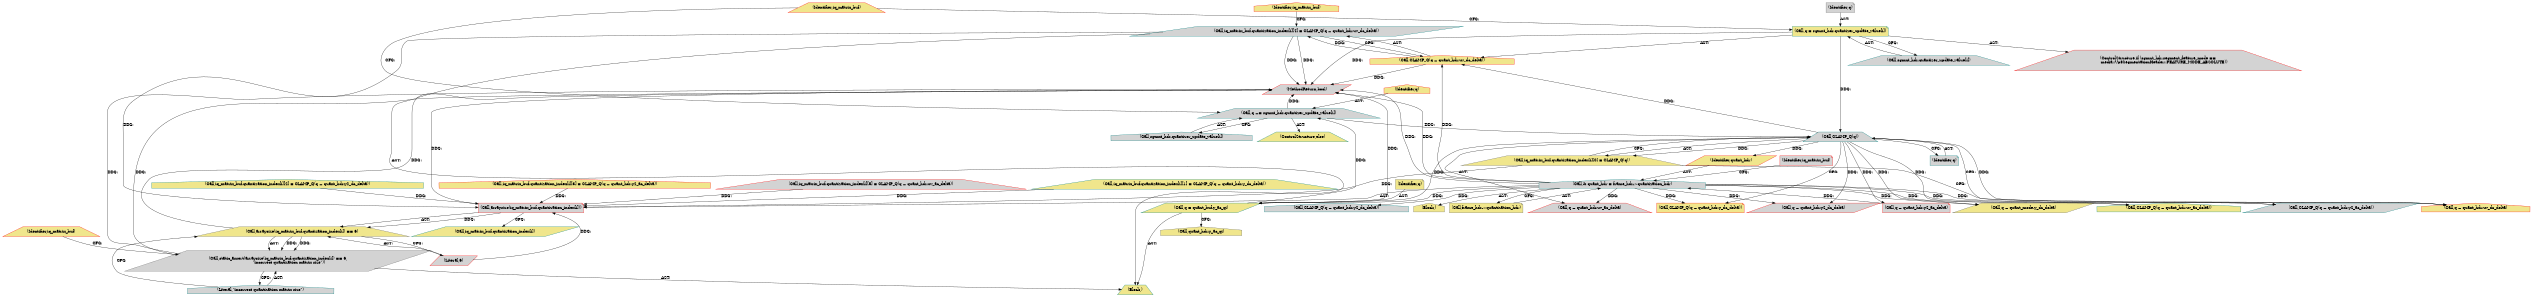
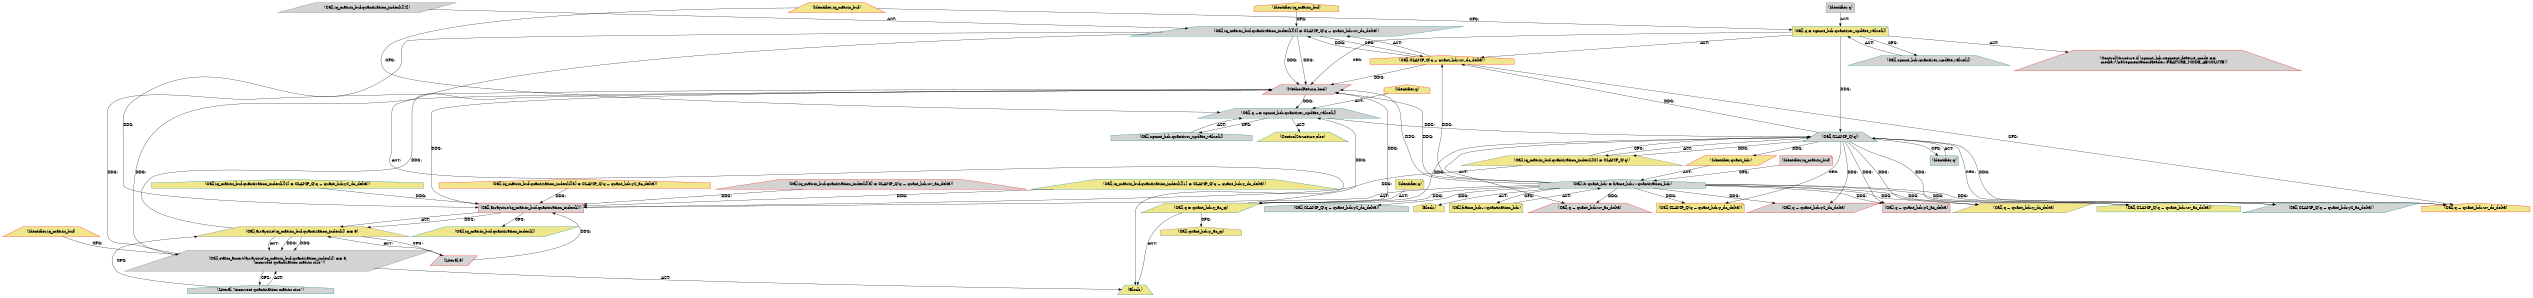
  digraph {
    node [color=teal fillcolor=khaki shape=house style=filled]
    n1 [fillcolor=lightgrey label="(Call,iq_matrix_buf.quantization_index[i][4] = CLAMP_Q(q + quant_hdr.uv_dc_delta))" shape=parallelogram]
    n2 [color=red label="(Call,CLAMP_Q(q + quant_hdr.uv_dc_delta))"]
    n3 [color=red fillcolor=lightgrey label="(Call,arraysize(iq_matrix_buf.quantization_index[i]))" shape=note]
    n4 [label="(Block,)" shape=trapezium]
    n5 [color=red fillcolor=lightgrey label="(MethodReturn,bool)" shape=parallelogram]
    n6 [color=red label="(Call,q + quant_hdr.uv_dc_delta)"]
    n7 [color=gray40 label="(Call,arraysize(iq_matrix_buf.quantization_index[i]) == 6)" shape=trapezium]
    n8 [label="(Call,iq_matrix_buf.quantization_index[i])" shape=parallelogram]
    n9 [fillcolor=lightgrey label="(Call,CLAMP_Q(q))" shape=trapezium]
-   n10 [color=gray40 label="(Call,q + quant_mode.y_dc_delta)" shape=parallelogram]
+   n10 [color=gray40 label="(Call,q + quant_hdr.y_dc_delta)" shape=parallelogram]
    n11 [color=gray40 label="(Call,iq_matrix_buf.quantization_index[i][0] = CLAMP_Q(q))" shape=trapezium]
    n12 [fillcolor=lightgrey label="(Call,CLAMP_Q(q + quant_hdr.y2_ac_delta))" shape=parallelogram]
    n13 [color=red fillcolor=lightgrey label="(Call,q + quant_hdr.y2_ac_delta)" shape=note]
    n14 [fillcolor=lightgrey label="(Identifier,q)" shape=note]
    n15 [color=red fillcolor=lightgrey label="(Call,q + quant_hdr.y2_dc_delta)" shape=parallelogram]
    n16 [color=red label="(Call,CLAMP_Q(q + quant_hdr.y_dc_delta))" shape=note]
    n17 [label="(Call,CLAMP_Q(q + quant_hdr.uv_ac_delta))"]
    n18 [color=red fillcolor=lightgrey label="(Call,q + quant_hdr.uv_ac_delta)" shape=trapezium]
    n19 [color=red label="(Identifier,quant_hdr)" shape=parallelogram]
    n20 [fillcolor=lightgrey label="(Call,CLAMP_Q(q + quant_hdr.y2_dc_delta))"]
    n21 [fillcolor=lightgrey label="(Call,q += sgmnt_hdr.quantizer_update_value[i])" shape=trapezium]
    n22 [fillcolor=lightgrey label="(Call,sgmnt_hdr.quantizer_update_value[i])"]
    n23 [label="(ControlStructure,else)" shape=trapezium]
-   n24 [label="(Call,q = quant_buf.y_ac_qi)" shape=parallelogram]
+   n24 [label="(Call,q = quant_hdr.y_ac_qi)" shape=parallelogram]
    n25 [color=gray40 label="(Call,quant_hdr.y_ac_qi)"]
    n26 [fillcolor=lightgrey label="(Call,& quant_hdr = frame_hdr->quantization_hdr)"]
    n27 [color=gray40 label="(Block,)"]
    n28 [color=gray40 label="(Call,frame_hdr->quantization_hdr)" shape=note]
    n29 [label="(Call,q = sgmnt_hdr.quantizer_update_value[i])" shape=note]
    n30 [fillcolor=lightgrey label="(Call,sgmnt_hdr.quantizer_update_value[i])" shape=trapezium]
    n31 [color=red fillcolor=lightgrey label="(ControlStructure,if (sgmnt_hdr.segment_feature_mode ==\n          media::Vp8SegmentationHeader::FEATURE_MODE_ABSOLUTE))" shape=trapezium]
    n32 [color=gray40 fillcolor=lightgrey label="(Call,static_assert(arraysize(iq_matrix_buf.quantization_index[i]) == 6,\n                  \"incorrect quantization matrix size\"))" shape=parallelogram]
    n33 [color=red fillcolor=lightgrey label="(Literal,6)" shape=parallelogram]
    n34 [fillcolor=lightgrey label="(Literal,\"incorrect quantization matrix size\")"]
    n35 [label="(Call,iq_matrix_buf.quantization_index[i][2] = CLAMP_Q(q + quant_hdr.y2_dc_delta))"]
    n36 [color=red label="(Call,iq_matrix_buf.quantization_index[i][3] = CLAMP_Q(q + quant_hdr.y2_ac_delta))"]
    n37 [color=gray40 label="(Identifier,q)" shape=note]
    n38 [color=red fillcolor=lightgrey label="(Identifier,iq_matrix_buf)" shape=note]
    n39 [color=red label="(Identifier,q)"]
    n40 [color=red fillcolor=lightgrey label="(Call,iq_matrix_buf.quantization_index[i][5] = CLAMP_Q(q + quant_hdr.uv_ac_delta))" shape=trapezium]
    n41 [label="(Call,iq_matrix_buf.quantization_index[i][1] = CLAMP_Q(q + quant_hdr.y_dc_delta))" shape=trapezium]
    n42 [color=gray40 fillcolor=lightgrey label="(Identifier,q)" shape=note]
    n43 [color=red label="(Identifier,iq_matrix_buf)" shape=trapezium]
    n44 [color=red label="(Identifier,iq_matrix_buf)"]
+   n45 [color=gray40 fillcolor=lightgrey label="(Call,iq_matrix_buf.quantization_index[i][4])" shape=parallelogram]
    n46 [color=red label="(Identifier,iq_matrix_buf)" shape=trapezium]
    n1 -> n2 [label="CFG: "]
    n1 -> n3 [label="DDG: "]
    n1 -> n4 [label="AST: "]
    n1 -> n5 [label="DDG: "]
    n1 -> n5 [label="DDG: "]
    n2 -> n1 [label="AST: "]
    n2 -> n1 [label="DDG: "]
    n2 -> n5 [label="DDG: "]
-   n11 -> n6 [label="CFG: "]
+   n2 -> n6 [label="CFG: "]
    n3 -> n5 [label="DDG: "]
    n3 -> n7 [label="AST: "]
    n3 -> n7 [label="DDG: "]
    n3 -> n8 [label="CFG: "]
    n7 -> n5 [label="DDG: "]
    n7 -> n32 [label="AST: "]
    n7 -> n32 [label="DDG: "]
    n7 -> n32 [label="DDG: "]
    n7 -> n33 [label="CFG: "]
    n9 -> n2 [label="DDG: "]
    n9 -> n6 [label="DDG: "]
    n9 -> n10 [label="DDG: "]
    n9 -> n11 [label="AST: "]
    n9 -> n11 [label="DDG: "]
    n9 -> n12 [label="CFG: "]
    n9 -> n13 [label="DDG: "]
    n9 -> n14 [label="CFG: "]
    n9 -> n15 [label="DDG: "]
    n9 -> n16 [label="CFG: "]
    n9 -> n17 [label="DDG: "]
    n9 -> n18 [label="AST: "]
    n9 -> n19 [label="DDG: "]
    n11 -> n3 [label="DDG: "]
    n11 -> n9 [label="CFG: "]
    n14 -> n9 [label="AST: "]
    n19 -> n26 [label="AST: "]
-   n21 -> n5 [label="DDG: "]
+   n5 -> n21 [label="DDG: "]
    n21 -> n9 [label="DDG: "]
    n21 -> n22 [label="CFG: "]
    n21 -> n23 [label="AST: "]
    n22 -> n21 [label="AST: "]
    n24 -> n4 [label="AST: "]
    n24 -> n5 [label="DDG: "]
    n24 -> n9 [label="DDG: "]
    n24 -> n21 [label="DDG: "]
    n24 -> n25 [label="CFG: "]
    n26 -> n2 [label="DDG: "]
    n26 -> n3 [label="AST: "]
    n26 -> n5 [label="DDG: "]
    n26 -> n5 [label="DDG: "]
    n26 -> n6 [label="DDG: "]
    n26 -> n10 [label="DDG: "]
    n26 -> n12 [label="DDG: "]
-   n13 -> n26 [label="DDG: "]
+   n26 -> n13 [label="DDG: "]
    n26 -> n15 [label="DDG: "]
    n26 -> n16 [label="DDG: "]
    n26 -> n17 [label="DDG: "]
    n26 -> n18 [label="DDG: "]
    n26 -> n20 [label="DDG: "]
    n26 -> n24 [label="DDG: "]
    n26 -> n27 [label="AST: "]
    n26 -> n28 [label="CFG: "]
    n28 -> n26 [label="AST: "]
    n29 -> n2 [label="AST: "]
-   n29 -> n5 [label="DDG: "]
+   n29 -> n5 [label="CFG: "]
    n29 -> n9 [label="DDG: "]
    n29 -> n30 [label="CFG: "]
    n29 -> n31 [label="AST: "]
    n30 -> n29 [label="AST: "]
    n32 -> n4 [label="AST: "]
    n32 -> n5 [label="DDG: "]
    n32 -> n5 [label="DDG: "]
    n32 -> n34 [label="CFG: "]
    n33 -> n3 [label="DDG: "]
    n33 -> n7 [label="AST: "]
    n34 -> n7 [label="CFG: "]
    n34 -> n32 [label="AST: "]
    n35 -> n3 [label="DDG: "]
    n36 -> n3 [label="DDG: "]
    n37 -> n24 [label="AST: "]
    n38 -> n26 [label="CFG: "]
    n39 -> n21 [label="AST: "]
    n40 -> n3 [label="DDG: "]
    n41 -> n3 [label="DDG: "]
    n42 -> n29 [label="AST: "]
    n43 -> n21 [label="CFG: "]
    n43 -> n29 [label="CFG: "]
    n44 -> n1 [label="CFG: "]
+   n45 -> n1 [label="AST: "]
    n46 -> n32 [label="CFG: "]
  }
